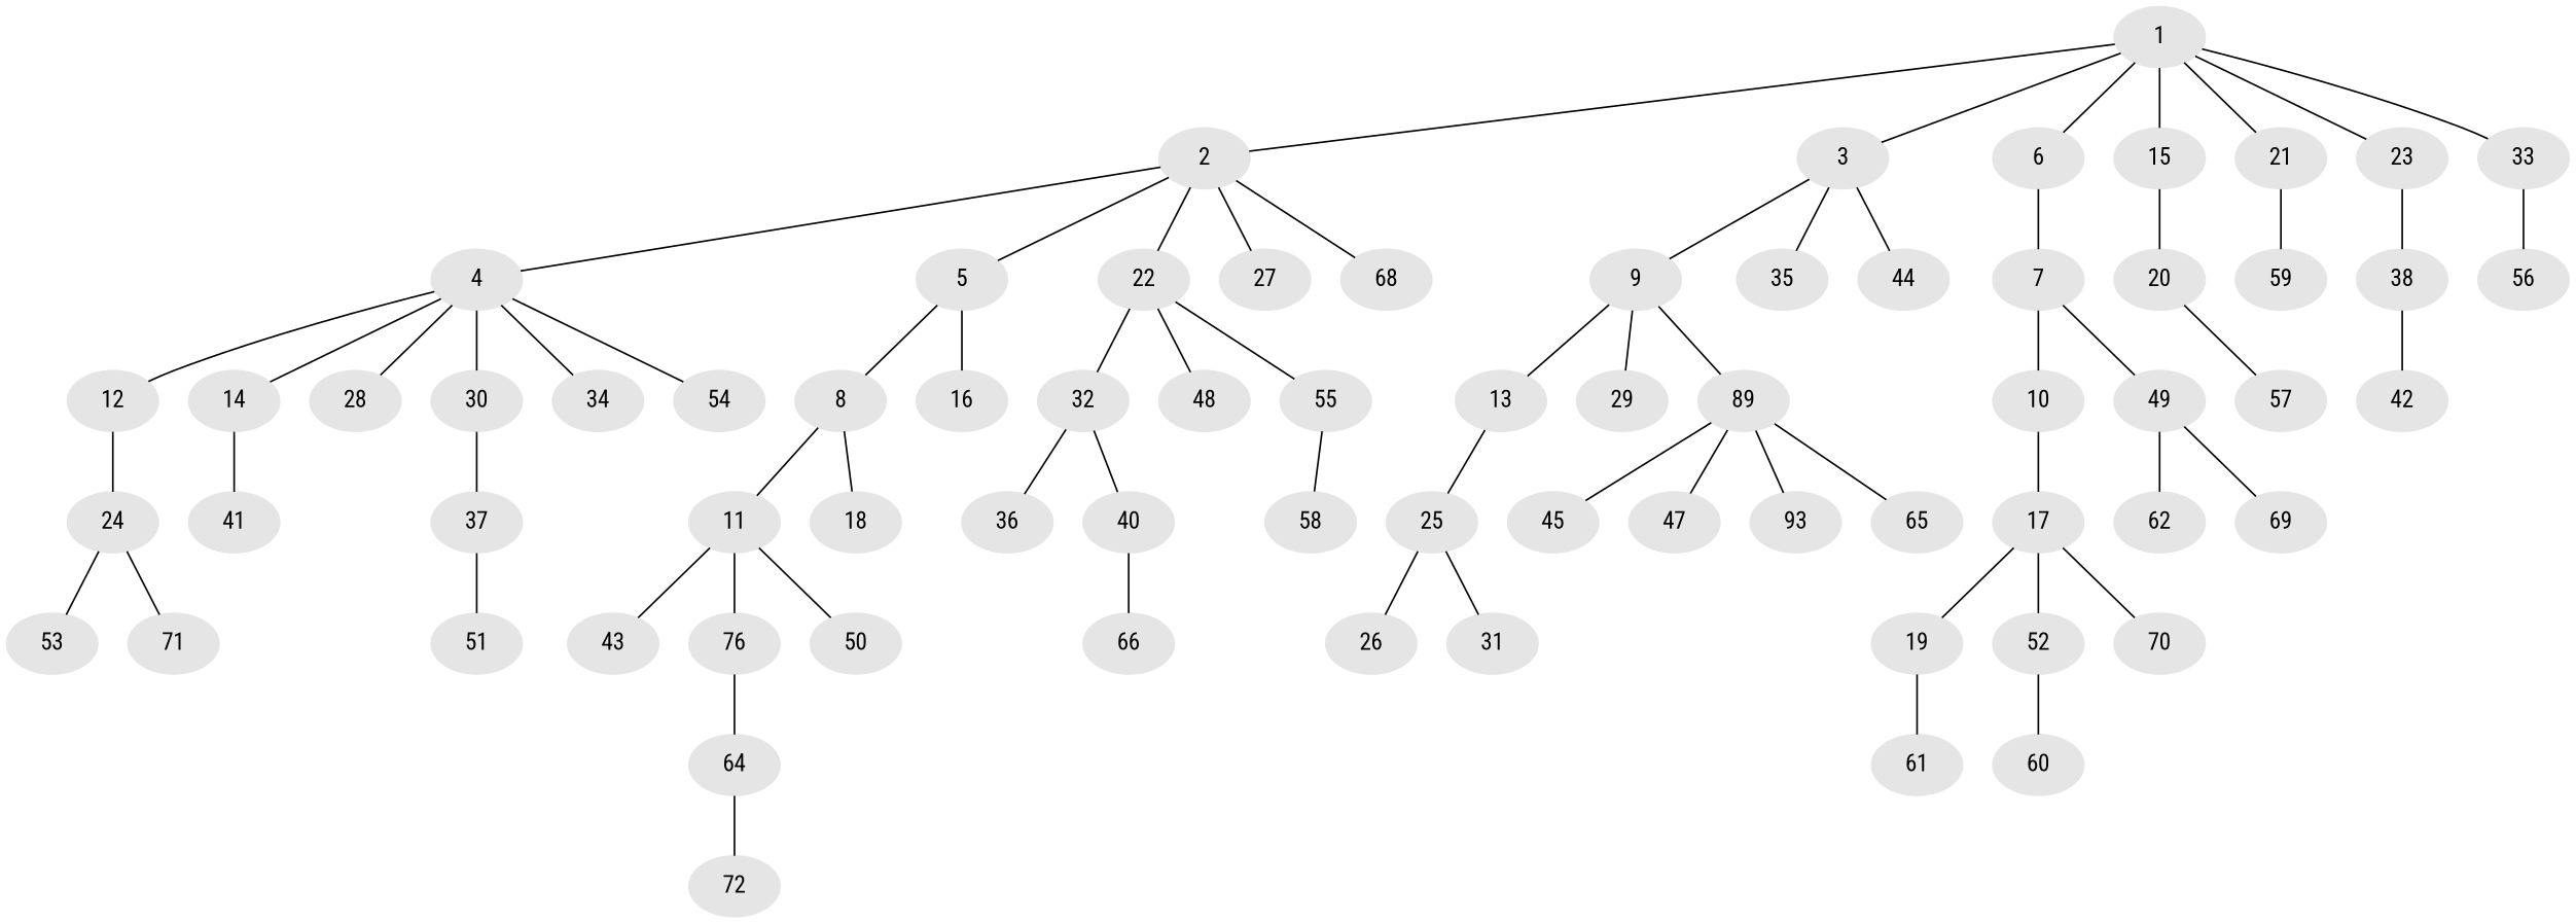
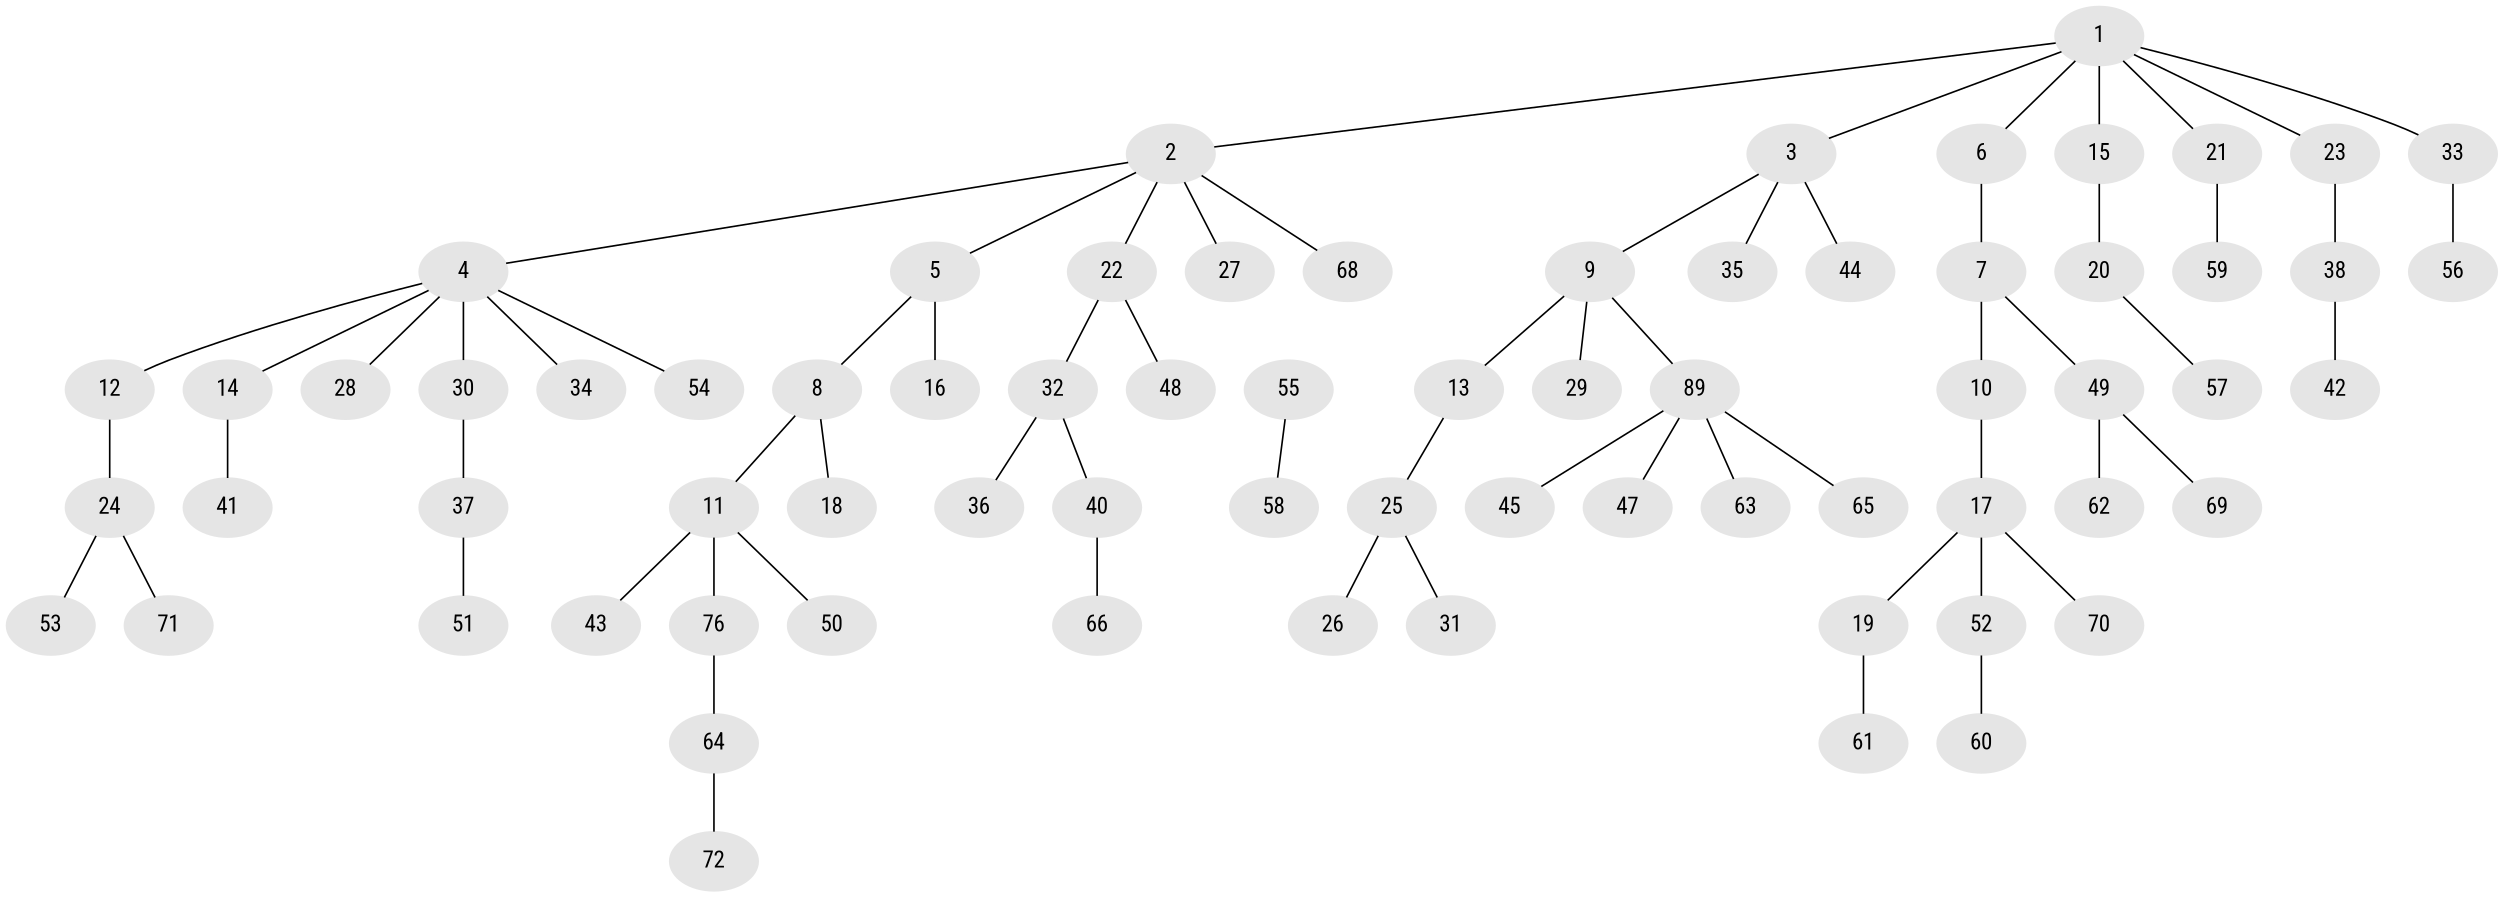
  graph {
    fontname="Roboto Condensed"
    node [color=gray90 fontname="Roboto Condensed" style=filled]
    edge [fontname="Roboto Condensed"]
    1
    2
    3
    6
    15
    21
    23
    33
    4
    5
    22
    27
    68
    9
    35
    44
    7
    20
    59
    38
    56
    12
    14
    28
    30
    34
    54
    8
    16
    32
    48
    55
    13
    29
    n35 [label=89]
    24
    41
    37
    11
    18
    10
    49
    17
    62
    69
    43
    n47 [label=76]
    50
    25
    45
    47
-   63 [label=93]
+   63
    65
    19
    52
    70
    64
    53
    71
    26
    31
    57
    61
    60
    36
    40
    58
    42
    51
    66
    72
    1 -- 2
    1 -- 3
    1 -- 6
    1 -- 15
    1 -- 21
    1 -- 23
    1 -- 33
    2 -- 4
    2 -- 5
    2 -- 22
    2 -- 27
    2 -- 68
    3 -- 9
    3 -- 35
    3 -- 44
    6 -- 7
    15 -- 20
    21 -- 59
    23 -- 38
    33 -- 56
    4 -- 12
    4 -- 14
    4 -- 28
    4 -- 30
    4 -- 34
    4 -- 54
    5 -- 8
    5 -- 16
    22 -- 32
    22 -- 48
-   22 -- 55
    9 -- 13
    9 -- 29
    9 -- n35
    7 -- 10
    7 -- 49
    20 -- 57
    38 -- 42
    12 -- 24
    14 -- 41
    30 -- 37
    8 -- 11
    8 -- 18
    32 -- 36
    32 -- 40
    55 -- 58
    13 -- 25
    n35 -- 45
    n35 -- 47
    n35 -- 63
    n35 -- 65
    24 -- 53
    24 -- 71
    37 -- 51
    11 -- 43
    11 -- n47
    11 -- 50
    10 -- 17
    49 -- 62
    49 -- 69
    17 -- 19
    17 -- 52
    17 -- 70
    n47 -- 64
    25 -- 26
    25 -- 31
    19 -- 61
    52 -- 60
    64 -- 72
    40 -- 66
  }
